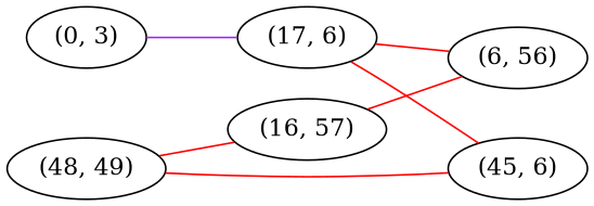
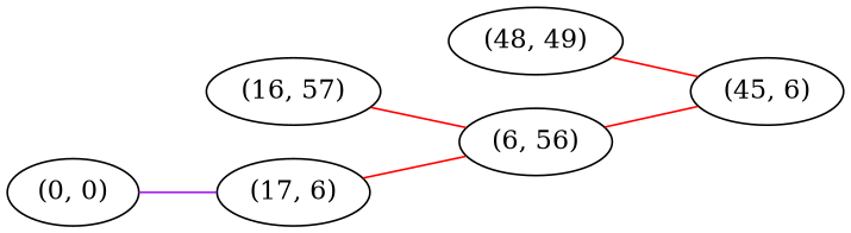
  graph {
    rankdir=LR
    edge [color=red weight=1]
    "(48, 49)"
    "(45, 6)"
    n3 [label="(16, 57)"]
    "(6, 56)"
-   "(0, 0)" [label="(0, 3)"]
+   "(0, 0)"
    "(17, 6)"
    "(48, 49)" -- "(45, 6)"
-   "(48, 49)" -- n3
    n3 -- "(6, 56)"
    "(0, 0)" -- "(17, 6)" [color=purple weight=4]
-   "(17, 6)" -- "(45, 6)"
+   "(6, 56)" -- "(45, 6)"
    "(17, 6)" -- "(6, 56)"
  }
